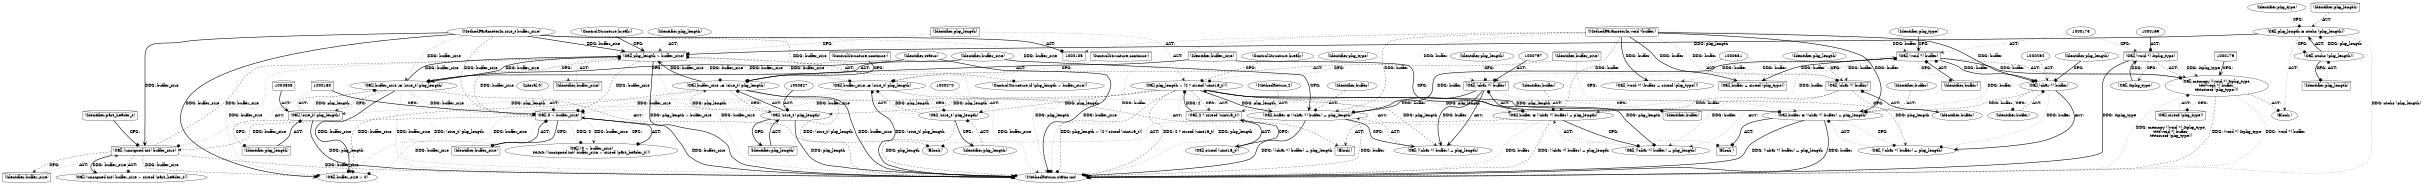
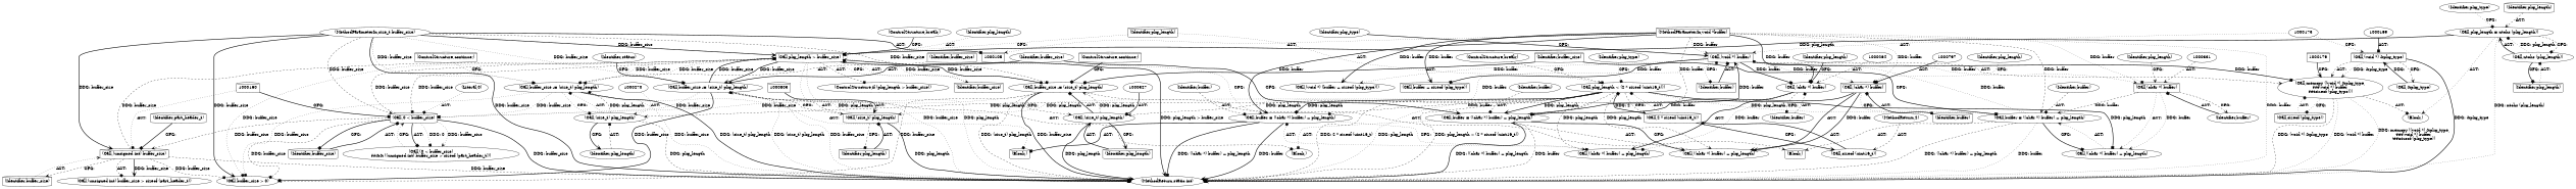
  digraph {
    node [shape=ellipse]
    edge [arrowhead=vee style=bold]
    n1 [label="(Call,memcpy ((void *) &pkg_type,\n\t\t\t\t(void *) buffer,\n\t\t\t\tsizeof (pkg_type)))"]
    n2 [label="(Block,)"]
    n3 [label="(Call,sizeof (pkg_type))" shape=cylinder]
    n4 [label="(MethodReturn,static int)"]
    n5 [label="(Call,(void *) &pkg_type)" shape=cylinder]
    n6 [label="(Call,&pkg_type)"]
    n7 [label="(Call,(void *) buffer)" shape=cylinder]
    n8 [label="(Call,(char *) buffer)" shape=cylinder]
    n9 [label="(Call,(char *) buffer)" shape=cylinder]
    n10 [label="(Call,(char *) buffer)"]
    n11 [label="(Call,(void *) (buffer + sizeof (pkg_type)))"]
    n12 [label="(Identifier,buffer)" shape=cylinder]
    n13 [label="(Call,buffer + sizeof (pkg_type))" shape=cylinder]
    n14 [label="(Call,buffer = ((char *) buffer) + pkg_length)"]
    n15 [label="(Call,((char *) buffer) + pkg_length)"]
    n16 [label="(Identifier,buffer)"]
    n17 [label="(Call,buffer = ((char *) buffer) + pkg_length)"]
    n18 [label="(Call,((char *) buffer) + pkg_length)"]
    n19 [label="(Identifier,buffer)" shape=cylinder]
    n20 [label="(Call,buffer = ((char *) buffer) + pkg_length)"]
    n21 [label="(Call,((char *) buffer) + pkg_length)"]
    n22 [label="(Identifier,buffer)"]
    n23 [label="(Block,)" shape=cylinder]
    n24 [label="(MethodParameterIn,void *buffer)" shape=cylinder]
    1000105 [shape=cylinder]
    n26 [label="(Block,)"]
    n27 [label="(Block,)" shape=cylinder]
    n28 [label="(Call,pkg_length < (2 * sizeof (uint16_t)))"]
    n29 [label="(Call,(size_t) pkg_length)"]
    n30 [label="(Call,(size_t) pkg_length)" shape=cylinder]
    n31 [label="(Call,(size_t) pkg_length)"]
    n32 [label="(Call,2 * sizeof (uint16_t))" shape=cylinder]
    n33 [label="(Call,buffer_size -= (size_t) pkg_length)"]
    n34 [label="(Identifier,pkg_length)"]
    n35 [label="(Call,buffer_size -= (size_t) pkg_length)"]
    n36 [label="(Identifier,pkg_length)" shape=cylinder]
    n37 [label="(Call,buffer_size -= (size_t) pkg_length)"]
    n38 [label="(Identifier,pkg_length)" shape=cylinder]
    n39 [label="(Call,sizeof (uint16_t))"]
    n40 [label="(Call,pkg_length > buffer_size)" shape=cylinder]
    n41 [label="(Call,0 < buffer_size)" shape=cylinder]
    n42 [label="(ControlStructure,if (pkg_length > buffer_size))"]
    n43 [label="(Call,buffer_size > 0)"]
    n44 [label="(Identifier,buffer_size)" shape=cylinder]
    n45 [label="(Call,(unsigned int) buffer_size)" shape=cylinder]
    n46 [label="(Identifier,buffer_size)" shape=cylinder]
    n47 [label="(Call,(0 < buffer_size)\n\t\t\t&& ((unsigned int) buffer_size > sizeof (part_header_t)))"]
    n48 [label="(Call,pkg_length = ntohs (pkg_length))"]
    n49 [label="(Call,ntohs (pkg_length))"]
    n50 [label="(Identifier,pkg_length)" shape=cylinder]
    n51 [label="(Call,(unsigned int) buffer_size > sizeof (part_header_t))"]
    n52 [label="(Identifier,buffer_size)" shape=cylinder]
    n53 [label="(MethodParameterIn,size_t buffer_size)"]
    n54 [label="(Identifier,pkg_type)"]
    n55 [label="(ControlStructure,break;)"]
    n56 [label="(Identifier,pkg_length)"]
    n57 [label="(Identifier,pkg_length)" shape=cylinder]
    n58 [label="(Identifier,buffer)"]
    n59 [label="(Identifier,buffer)"]
    n60 [label="(Identifier,pkg_type)"]
    n61 [label="(Identifier,buffer_size)" shape=cylinder]
    n62 [label="(ControlStructure,continue;)" shape=cylinder]
    n63 [label="(Identifier,buffer_size)" shape=cylinder]
    n64 [label="(Identifier,status)"]
    n65 [label="(ControlStructure,continue;)" shape=cylinder]
    n66 [label="(Literal,0)"]
    n67 [label="(Identifier,pkg_length)" shape=cylinder]
    n68 [label="(Identifier,buffer_size)"]
    n69 [label="(ControlStructure,break;)"]
    n70 [label="(Identifier,pkg_length)"]
    n71 [label="(MethodReturn,2)"]
    n72 [label="(Identifier,part_header_t)" shape=cylinder]
    n73 [label="(Identifier,pkg_length)"]
    n74 [label="(Identifier,buffer)"]
    n75 [label="(Identifier,pkg_length)"]
    n76 [label="(Identifier,pkg_type)"]
    1000179 [shape=cylinder]
    1000169
    1000173
    1000331
    1000160 [shape=cylinder]
    1000270
    1000803 [shape=cylinder]
    n84 [label=1000327]
    1000797
    1000264
    n1 -> n2 [arrowhead=box label="AST: " style=dashed]
    n1 -> n3 [arrowhead=box label="CFG: " style=dotted]
    n1 -> n4 [label="DDG: (void *) &pkg_type" style=dashed]
    n1 -> n4 [arrowhead=box label="DDG: (void *) buffer" style=dotted]
    n1 -> n4 [label="DDG: memcpy ((void *) &pkg_type,\n\t\t\t\t(void *) buffer,\n\t\t\t\tsizeof (pkg_type))" style=dotted]
    n3 -> n1 [arrowhead=box label="AST: " style=dotted]
    n5 -> n1 [label="AST: " style=dashed]
    n5 -> n1 [label="DDG: &pkg_type" style=dotted]
    n5 -> n4 [label="DDG: &pkg_type"]
    n5 -> n6 [label="CFG: " style=dashed]
    n6 -> n5 [label="DDG: "]
    n7 -> n1 [label="AST: " style=dashed]
    n7 -> n1 [arrowhead=box label="DDG: buffer"]
    n7 -> n8 [label="DDG: buffer" style=dotted]
    n7 -> n9 [label="DDG: buffer" style=dotted]
    n7 -> n10 [arrowhead=box label="DDG: buffer"]
    n7 -> n11 [label="DDG: buffer" style=dotted]
    n7 -> n12 [arrowhead=box label="CFG: " style=dotted]
-   n7 -> n13 [label="DDG: buffer"]
+   n7 -> n13 [arrowhead=box label="DDG: buffer"]
    n8 -> n14 [label="DDG: buffer" style=dashed]
    n8 -> n15 [label="AST: " style=dotted]
    n8 -> n15 [label="DDG: buffer" style=dotted]
    n8 -> n16 [label="CFG: " style=dashed]
    n9 -> n17 [arrowhead=box label="DDG: buffer"]
    n9 -> n18 [label="AST: "]
    n9 -> n18 [label="DDG: buffer"]
    n9 -> n19 [arrowhead=box label="CFG: " style=dotted]
    n10 -> n20 [arrowhead=box label="DDG: buffer" style=dashed]
    n10 -> n21 [label="AST: "]
    n10 -> n21 [arrowhead=box label="DDG: buffer" style=dotted]
    n10 -> n22 [arrowhead=box label="CFG: " style=dashed]
    n12 -> n7 [arrowhead=box label="AST: "]
    n14 -> n4 [label="DDG: buffer" style=dotted]
    n14 -> n4 [arrowhead=box label="DDG: ((char *) buffer) + pkg_length" style=dashed]
    n14 -> n7 [arrowhead=box label="DDG: buffer" style=dotted]
    n14 -> n15 [arrowhead=box label="CFG: "]
    n14 -> n23 [label="AST: " style=dashed]
    n15 -> n14 [label="AST: " style=dotted]
    n16 -> n8 [arrowhead=box label="AST: "]
    n17 -> n4 [label="DDG: ((char *) buffer) + pkg_length"]
    n17 -> n4 [label="DDG: buffer" style=dashed]
    n17 -> n7 [label="DDG: buffer"]
    n17 -> n18 [label="CFG: "]
    n17 -> n26 [arrowhead=box label="AST: " style=dotted]
    n18 -> n17 [label="AST: " style=dashed]
    n19 -> n9 [arrowhead=box label="AST: "]
    n20 -> n4 [arrowhead=box label="DDG: ((char *) buffer) + pkg_length"]
    n20 -> n4 [label="DDG: buffer"]
    n20 -> n7 [arrowhead=box label="DDG: buffer" style=dotted]
    n20 -> n21 [arrowhead=box label="CFG: " style=dotted]
    n20 -> n27 [arrowhead=box label="AST: "]
    n21 -> n20 [arrowhead=box label="AST: " style=dotted]
    n22 -> n10 [arrowhead=box label="AST: " style=dashed]
    n24 -> n4 [arrowhead=box label="DDG: buffer" style=dotted]
    n24 -> n7 [label="DDG: buffer" style=dotted]
    n24 -> n8 [arrowhead=box label="DDG: buffer" style=dotted]
    n24 -> n9 [label="DDG: buffer" style=dotted]
    n24 -> n10 [arrowhead=box label="DDG: buffer"]
    n24 -> n11 [label="DDG: buffer"]
    n24 -> n13 [label="DDG: buffer"]
    n24 -> n14 [label="DDG: buffer" style=dashed]
    n24 -> n17 [label="DDG: buffer" style=dashed]
    n24 -> n20 [label="DDG: buffer"]
    n24 -> 1000105 [label="AST: " style=dotted]
    n28 -> n4 [arrowhead=box label="DDG: 2 * sizeof (uint16_t)" style=dashed]
    n28 -> n4 [arrowhead=box label="DDG: pkg_length" style=dotted]
    n28 -> n4 [arrowhead=box label="DDG: pkg_length < (2 * sizeof (uint16_t))" style=dashed]
    n28 -> n14 [label="DDG: pkg_length" style=dotted]
    n28 -> n15 [arrowhead=box label="DDG: pkg_length"]
    n28 -> n17 [label="DDG: pkg_length"]
    n28 -> n18 [label="DDG: pkg_length" style=dashed]
    n28 -> n20 [arrowhead=box label="DDG: pkg_length"]
    n28 -> n21 [label="DDG: pkg_length" style=dashed]
    n28 -> n29 [label="DDG: pkg_length" style=dashed]
    n28 -> n30 [label="DDG: pkg_length" style=dotted]
    n28 -> n31 [label="DDG: pkg_length" style=dashed]
    n28 -> n32 [label="CFG: " style=dashed]
    n29 -> n4 [arrowhead=box label="DDG: pkg_length" style=dashed]
    n29 -> n33 [arrowhead=box label="AST: " style=dotted]
    n29 -> n33 [arrowhead=box label="DDG: pkg_length" style=dashed]
    n29 -> n34 [label="CFG: "]
    n30 -> n4 [arrowhead=box label="DDG: pkg_length"]
    n30 -> n35 [label="AST: " style=dashed]
    n30 -> n35 [arrowhead=box label="DDG: pkg_length" style=dotted]
    n30 -> n36 [arrowhead=box label="CFG: " style=dashed]
    n31 -> n4 [label="DDG: pkg_length"]
    n31 -> n37 [arrowhead=box label="AST: "]
    n31 -> n37 [label="DDG: pkg_length" style=dashed]
    n31 -> n38 [label="CFG: "]
    n32 -> n28 [arrowhead=box label="AST: " style=dotted]
    n32 -> n28 [arrowhead=box label="DDG: 2"]
    n32 -> n39 [label="CFG: "]
    n33 -> n4 [arrowhead=box label="DDG: (size_t) pkg_length"]
    n33 -> n4 [label="DDG: buffer_size" style=dotted]
    n33 -> n27 [arrowhead=box label="AST: " style=dotted]
    n33 -> n29 [arrowhead=box label="CFG: " style=dotted]
    n33 -> n40 [arrowhead=box label="DDG: buffer_size" style=dotted]
    n33 -> n41 [label="DDG: buffer_size" style=dotted]
    n33 -> n43 [arrowhead=box label="DDG: buffer_size" style=dotted]
    n34 -> n29 [arrowhead=box label="AST: " style=dashed]
    n35 -> n4 [label="DDG: (size_t) pkg_length" style=dotted]
    n35 -> n4 [arrowhead=box label="DDG: buffer_size" style=dotted]
    n35 -> n26 [arrowhead=box label="AST: " style=dashed]
    n35 -> n30 [label="CFG: " style=dashed]
    n35 -> n40 [label="DDG: buffer_size"]
    n35 -> n41 [label="DDG: buffer_size" style=dotted]
    n35 -> n43 [arrowhead=box label="DDG: buffer_size"]
    n36 -> n30 [arrowhead=box label="AST: "]
    n37 -> n4 [arrowhead=box label="DDG: (size_t) pkg_length" style=dashed]
    n37 -> n4 [label="DDG: buffer_size"]
    n37 -> n23 [label="AST: " style=dashed]
    n37 -> n31 [label="CFG: " style=dashed]
    n37 -> n40 [label="DDG: buffer_size"]
    n37 -> n41 [arrowhead=box label="DDG: buffer_size" style=dotted]
    n37 -> n43 [label="DDG: buffer_size" style=dashed]
    n38 -> n31 [label="AST: "]
    n39 -> n32 [label="AST: "]
    n40 -> n4 [label="DDG: buffer_size" style=dotted]
    n40 -> n4 [label="DDG: pkg_length" style=dotted]
    n40 -> n4 [label="DDG: pkg_length > buffer_size"]
    n40 -> n33 [arrowhead=box label="DDG: buffer_size" style=dotted]
    n40 -> n35 [label="DDG: buffer_size"]
    n40 -> n37 [arrowhead=box label="DDG: buffer_size" style=dotted]
    n40 -> n41 [arrowhead=box label="DDG: buffer_size" style=dashed]
    n40 -> n42 [arrowhead=box label="AST: " style=dashed]
    n40 -> n43 [arrowhead=box label="DDG: buffer_size" style=dotted]
    n40 -> n44 [label="CFG: " style=dotted]
    n41 -> n4 [arrowhead=box label="DDG: buffer_size"]
    n41 -> n40 [label="DDG: buffer_size" style=dashed]
-   n41 -> n43 [arrowhead=box label="DDG: buffer_size" style=dotted]
+   n41 -> n43 [arrowhead=box label="DDG: buffer_size" style=dashed]
    n41 -> n45 [label="DDG: buffer_size" style=dashed]
    n41 -> n46 [arrowhead=box label="CFG: "]
    n41 -> n47 [arrowhead=box label="AST: "]
    n41 -> n47 [arrowhead=box label="DDG: 0" style=dotted]
    n41 -> n47 [label="DDG: buffer_size" style=dotted]
    n44 -> n40 [arrowhead=box label="AST: " style=dotted]
    n45 -> n4 [arrowhead=box label="DDG: buffer_size" style=dashed]
    n45 -> n40 [arrowhead=box label="DDG: buffer_size" style=dashed]
    n45 -> n43 [arrowhead=box label="DDG: buffer_size" style=dashed]
    n45 -> n51 [arrowhead=box label="AST: " style=dashed]
    n45 -> n51 [label="DDG: buffer_size"]
    n45 -> n52 [label="CFG: " style=dashed]
    n46 -> n41 [arrowhead=box label="AST: "]
    n47 -> n41 [label="CFG: " style=dotted]
    n48 -> n2 [label="AST: " style=dotted]
    n48 -> n4 [arrowhead=box label="DDG: ntohs (pkg_length)" style=dotted]
    n48 -> n40 [arrowhead=box label="DDG: pkg_length"]
    n48 -> n49 [arrowhead=box label="CFG: " style=dashed]
    n49 -> n48 [label="AST: "]
    n49 -> n48 [arrowhead=box label="DDG: pkg_length" style=dotted]
    n49 -> n50 [arrowhead=box label="CFG: "]
    n50 -> n49 [arrowhead=box label="AST: " style=dotted]
    n52 -> n45 [label="AST: " style=dotted]
-   n64 -> n4 [arrowhead=box label="DDG: buffer_size"]
+   n53 -> n4 [arrowhead=box label="DDG: buffer_size"]
    n53 -> 1000105 [arrowhead=box label="AST: "]
    n53 -> n33 [label="DDG: buffer_size" style=dotted]
    n53 -> n35 [label="DDG: buffer_size" style=dotted]
    n53 -> n37 [arrowhead=box label="DDG: buffer_size" style=dashed]
    n53 -> n40 [label="DDG: buffer_size"]
    n53 -> n41 [label="DDG: buffer_size" style=dashed]
    n53 -> n43 [label="DDG: buffer_size"]
    n53 -> n45 [label="DDG: buffer_size"]
    n54 -> n48 [arrowhead=box label="CFG: " style=dotted]
    n55 -> n40 [label="CFG: "]
    n56 -> n40 [label="AST: " style=dotted]
    n57 -> n48 [label="AST: " style=dashed]
    n58 -> n20 [arrowhead=box label="AST: " style=dashed]
    n59 -> n14 [arrowhead=box label="AST: " style=dashed]
    n60 -> n7 [label="CFG: "]
    n61 -> n14 [arrowhead=box label="CFG: "]
    n61 -> n37 [arrowhead=box label="AST: "]
    n62 -> n37 [arrowhead=box label="CFG: "]
    n63 -> n20 [label="CFG: " style=dotted]
    n63 -> n33 [arrowhead=box label="AST: " style=dashed]
    n64 -> n35 [arrowhead=box label="CFG: "]
    n65 -> n33 [arrowhead=box label="CFG: " style=dotted]
    n66 -> n41 [arrowhead=box label="AST: " style=dotted]
    n67 -> n28 [label="AST: " style=dotted]
    n67 -> n40 [label="CFG: " style=dotted]
    n68 -> n17 [label="CFG: "]
    n68 -> n35 [label="AST: "]
    n69 -> n28 [arrowhead=box label="CFG: " style=dashed]
    n70 -> n8 [label="CFG: " style=dashed]
-   n71 -> n32 [label="AST: " style=dashed]
+   n71 -> n39 [label="AST: " style=dashed]
    n72 -> n45 [arrowhead=box label="CFG: "]
    n73 -> n10 [arrowhead=box label="CFG: "]
    n74 -> n17 [arrowhead=box label="AST: " style=dashed]
    n75 -> n9 [arrowhead=box label="CFG: " style=dotted]
    n76 -> n28 [arrowhead=box label="CFG: " style=dotted]
    1000179 -> n1 [label="CFG: "]
    1000169 -> n5 [arrowhead=box label="AST: "]
    1000173 -> n5 [label="CFG: " style=dotted]
    1000173 -> n7 [label="AST: " style=dotted]
    1000331 -> n8 [label="AST: " style=dashed]
    1000160 -> n41 [arrowhead=box label="CFG: "]
    1000160 -> n45 [arrowhead=box label="AST: " style=dotted]
    1000270 -> n29 [label="AST: " style=dotted]
    1000803 -> n30 [label="AST: "]
    n84 -> n31 [arrowhead=box label="AST: "]
    1000797 -> n9 [arrowhead=box label="AST: "]
    1000264 -> n10 [label="AST: " style=dashed]
  }
